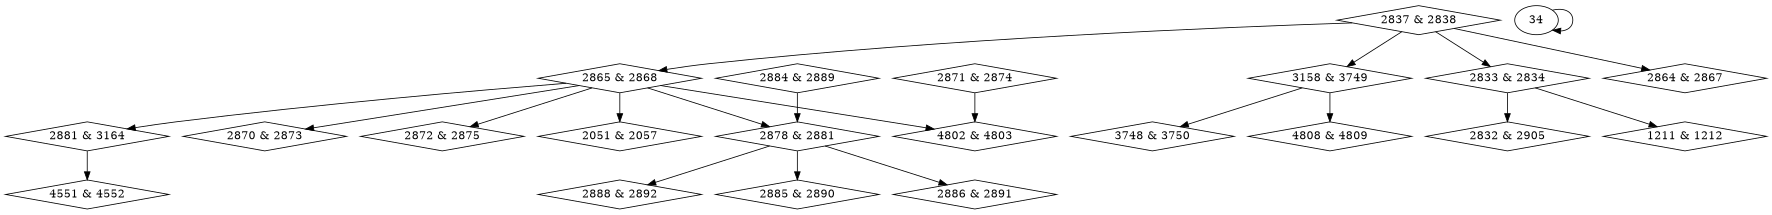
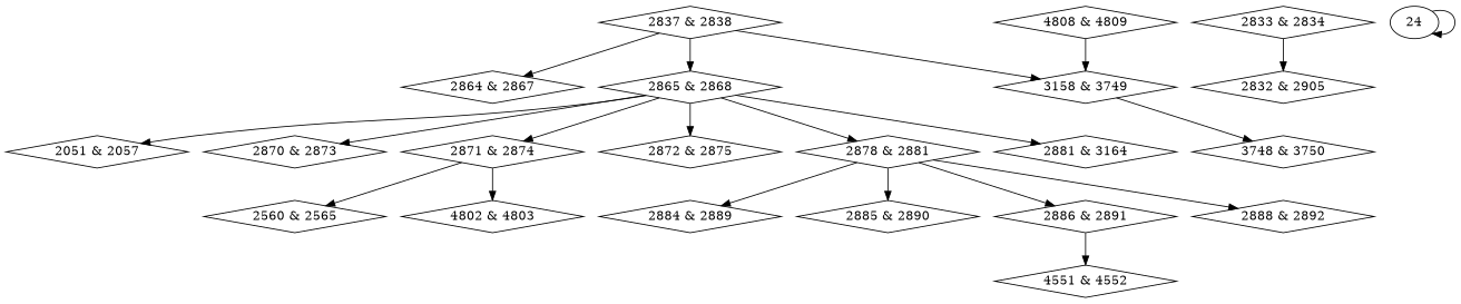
  digraph {
    node [shape=diamond]
-   n1 [label="1211 & 1212"]
    n2 [label="2051 & 2057"]
+   n3 [label="2560 & 2565"]
    n4 [label="2832 & 2905"]
    n5 [label="2833 & 2834"]
    n6 [label="2837 & 2838"]
    n7 [label="2864 & 2867"]
    n8 [label="2865 & 2868"]
    n9 [label="3158 & 3749"]
    n10 [label="2870 & 2873"]
    n11 [label="2871 & 2874"]
    n12 [label="2872 & 2875"]
    n13 [label="2878 & 2881"]
    n14 [label="2881 & 3164"]
    n15 [label="3748 & 3750"]
    n16 [label="4808 & 4809"]
    n17 [label="4802 & 4803"]
    n18 [label="2884 & 2889"]
    n19 [label="2885 & 2890"]
    n20 [label="2886 & 2891"]
    n21 [label="2888 & 2892"]
    n22 [label="4551 & 4552"]
-   24 [label=34 shape=""]
-   n5 -> n1
+   24 [shape=""]
    n5 -> n4
-   n6 -> n5
    n6 -> n7
    n6 -> n8
    n6 -> n9
    n8 -> n2
    n8 -> n10
-   n8 -> n17
+   n8 -> n11
    n8 -> n12
    n8 -> n13
    n8 -> n14
    n9 -> n15
-   n9 -> n16
+   n16 -> n9
+   n11 -> n3
    n11 -> n17
-   n18 -> n13
+   n13 -> n18
    n13 -> n19
    n13 -> n20
    n13 -> n21
-   n14 -> n22
+   n20 -> n22
    24 -> 24
  }
